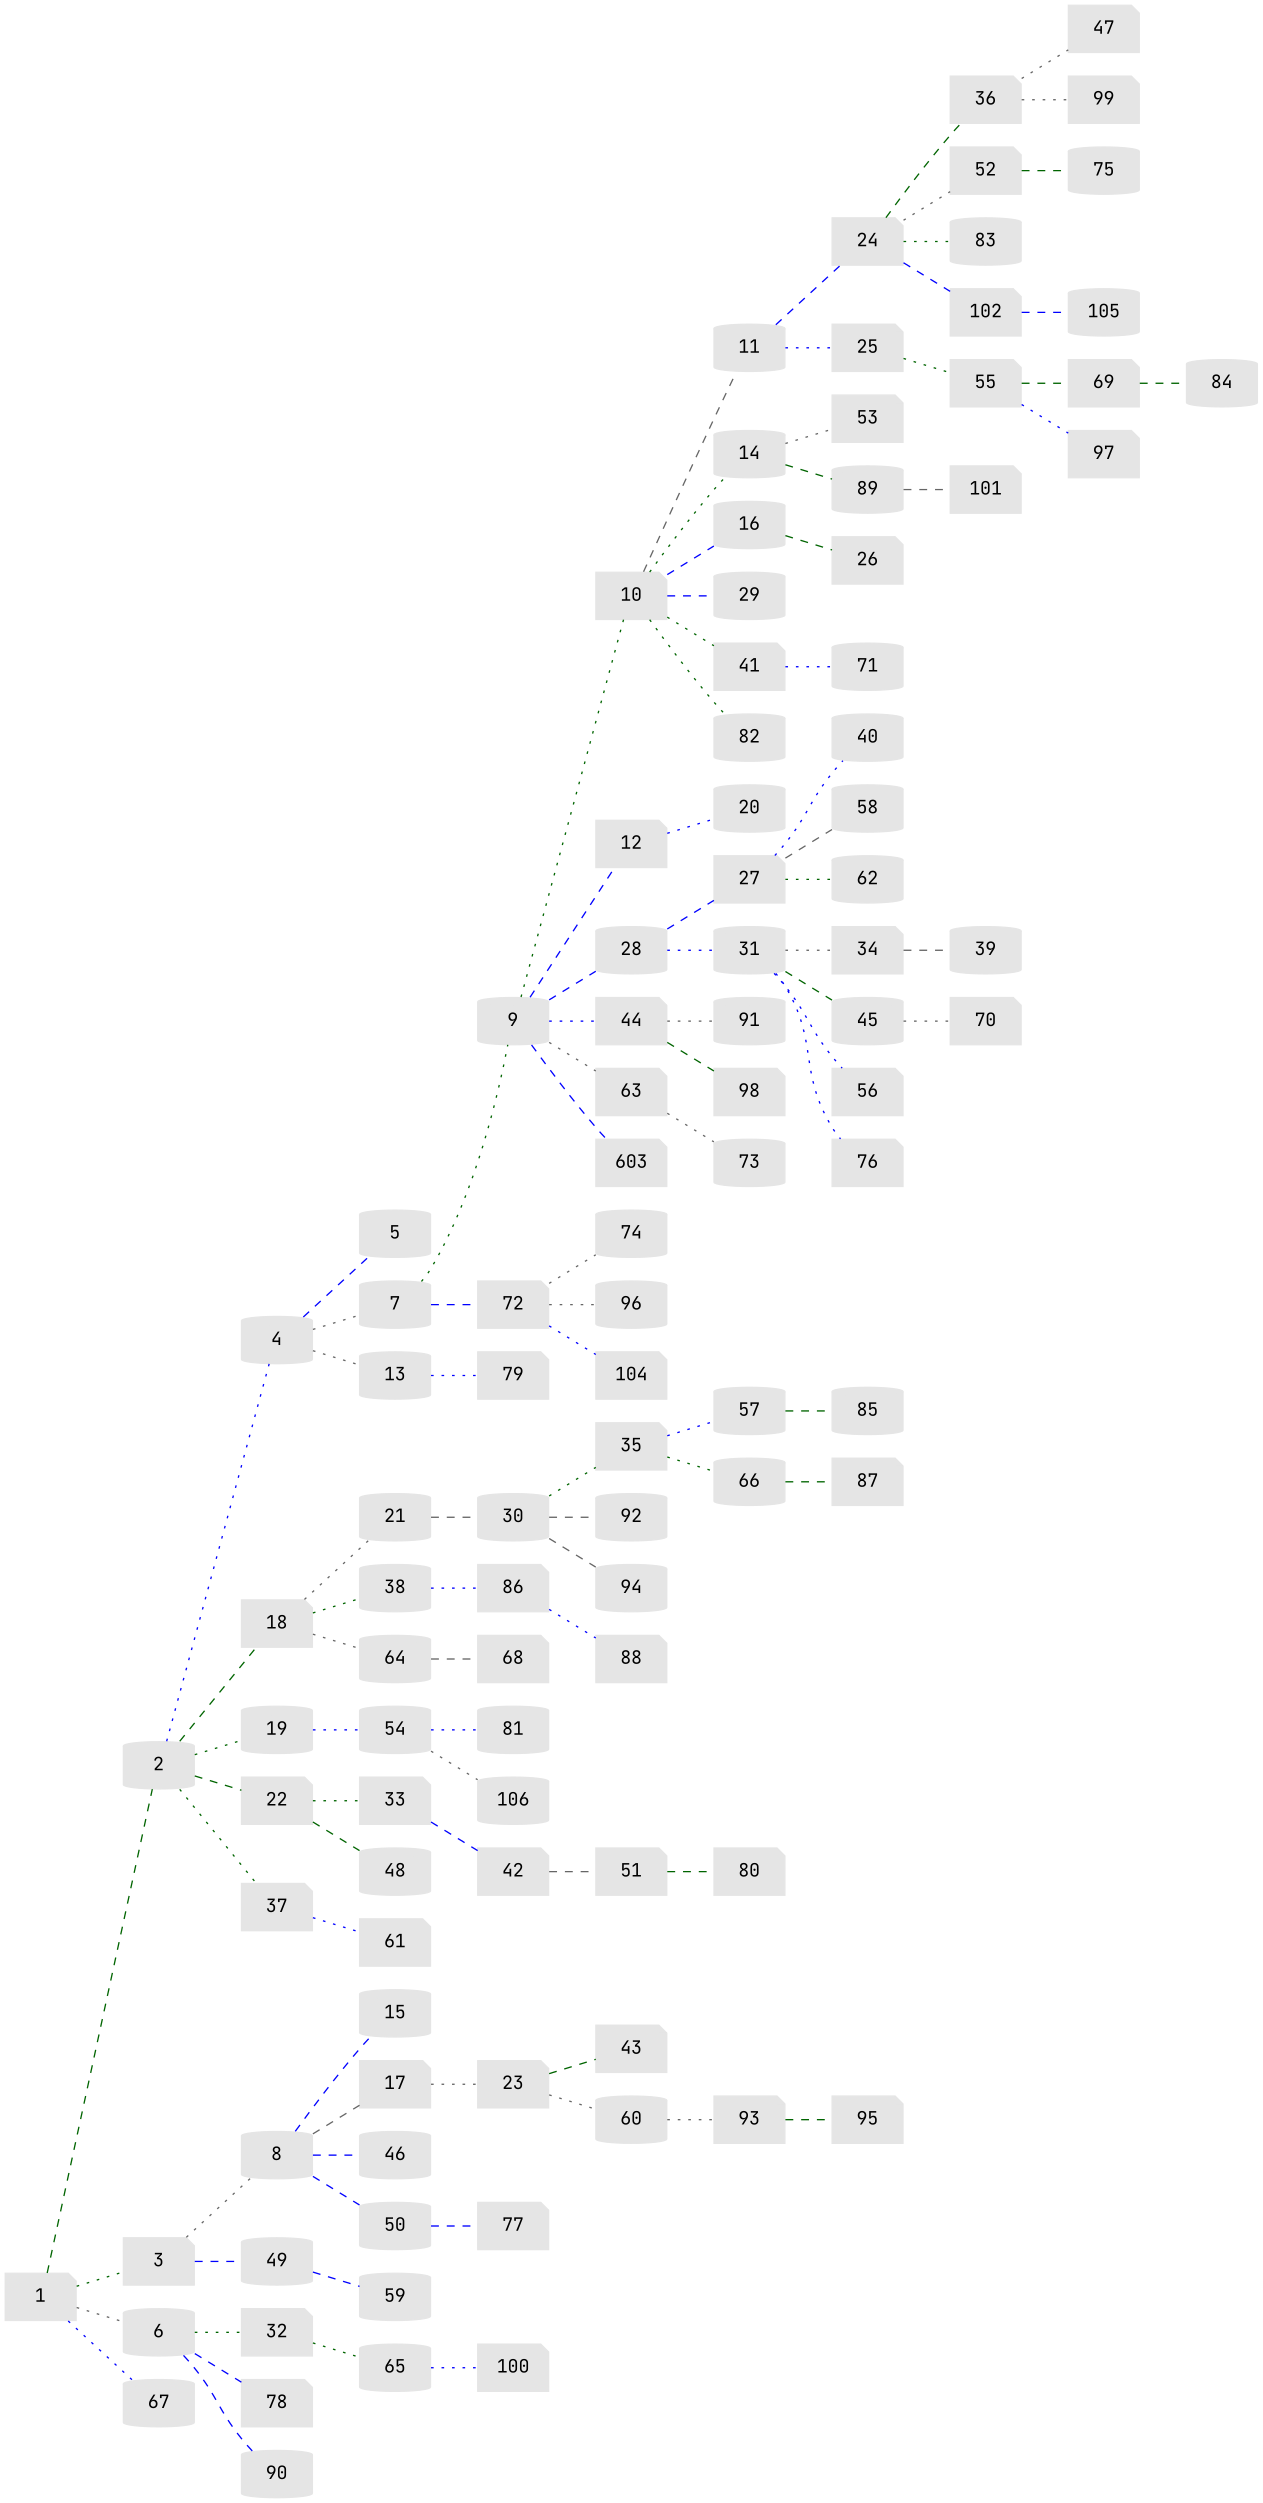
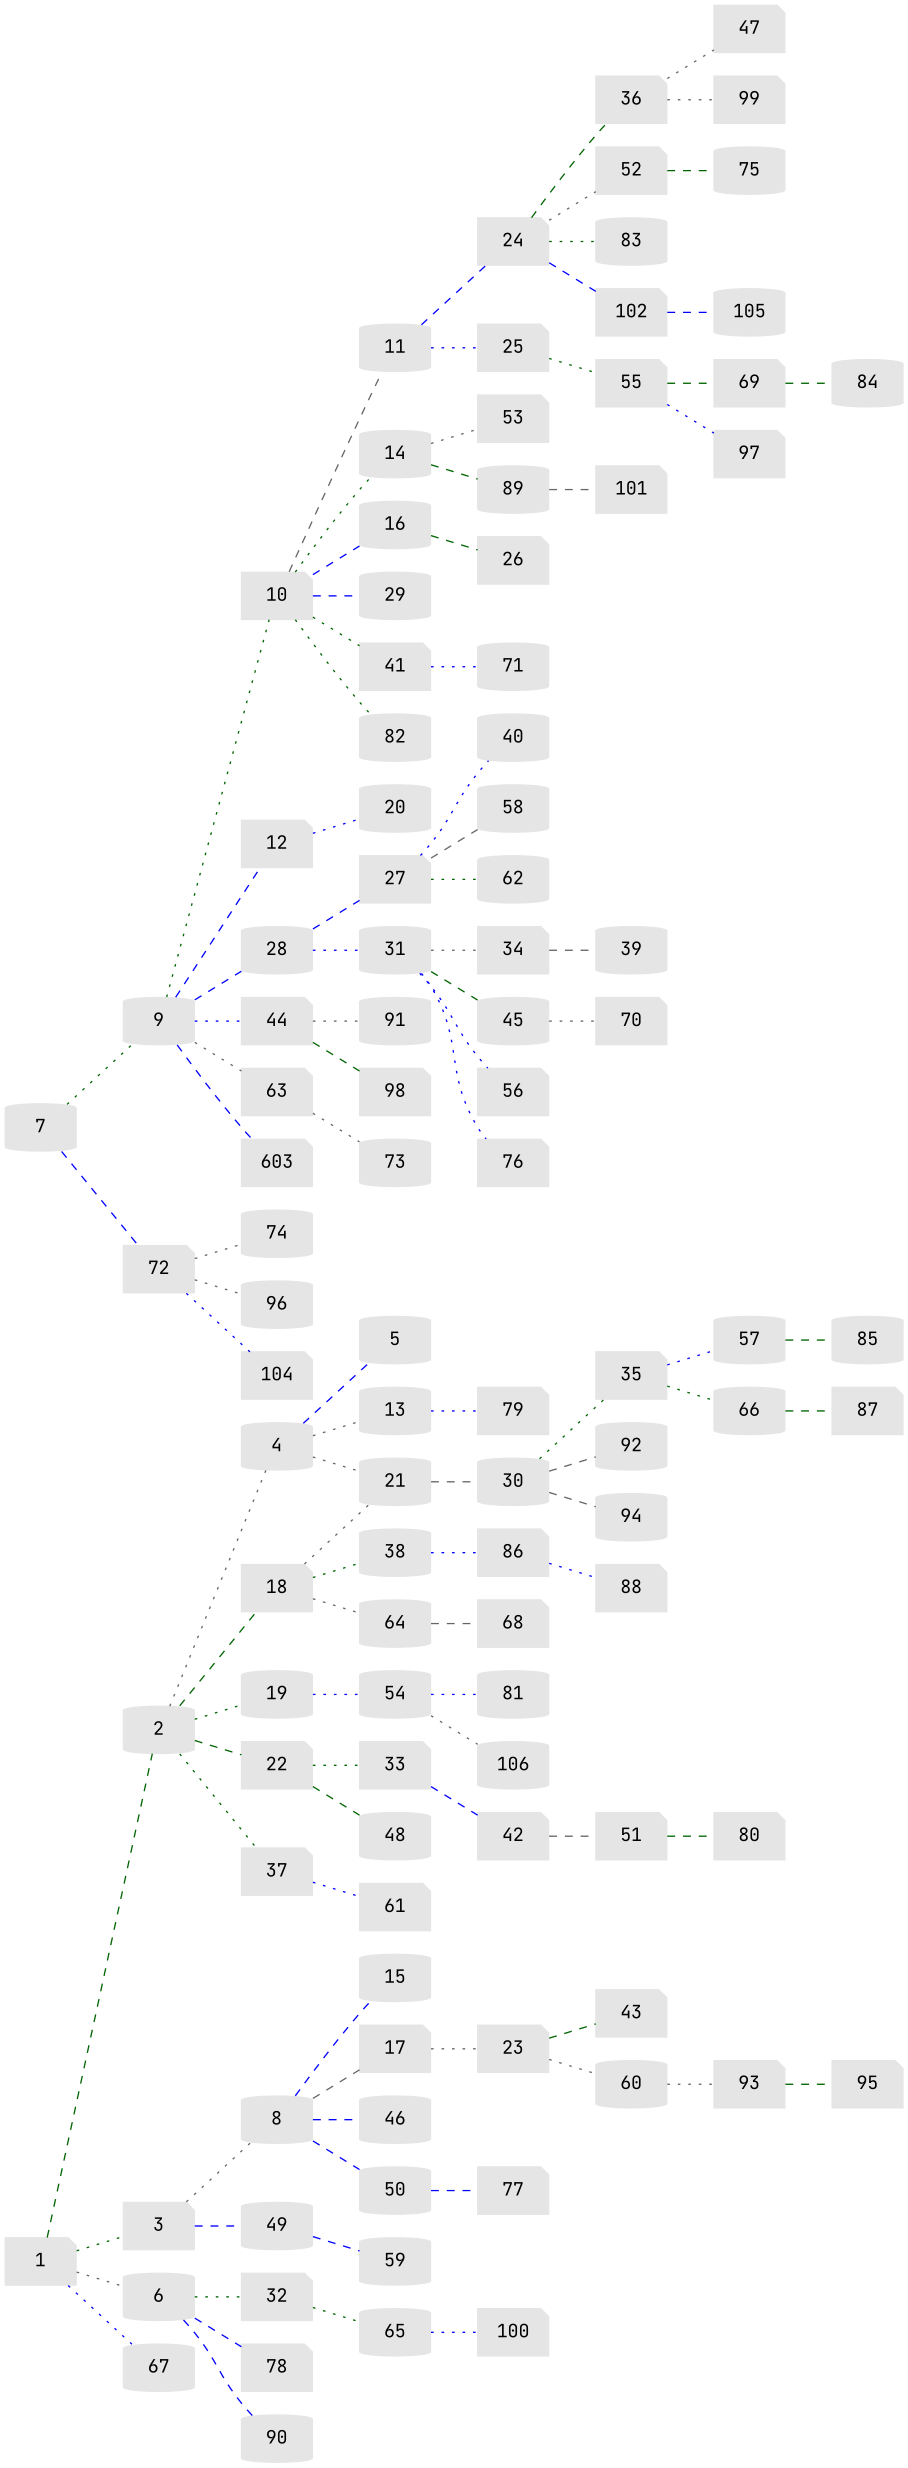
  graph {
    fontname="JetBrains Mono"
    rankdir=LR
    node [color=gray90 fontname="JetBrains Mono" shape=cylinder style=filled]
    edge [color=blue fontname="JetBrains Mono" style=dotted]
    1 [shape=note]
    2
    3 [shape=note]
    6
    67
    4
    18 [shape=note]
    19
    22 [shape=note]
    37 [shape=note]
    8
    49
    32 [shape=note]
    78 [shape=note]
    90
    5
    7
    13
    21
    38
    64
    54
    33 [shape=note]
    48
    61 [shape=note]
    15
    17 [shape=note]
    46
    50
    59
    9
    72 [shape=note]
    79 [shape=note]
    65
    10 [shape=note]
    12 [shape=note]
    28
    44 [shape=note]
    63 [shape=note]
    n40 [label=603 shape=note]
    74
    96
    104 [shape=note]
    23 [shape=note]
    77 [shape=note]
    11
    14
    16
    29
    41 [shape=note]
    82
    20
    27 [shape=note]
    31
    91
    98 [shape=note]
    73
    24 [shape=note]
    25 [shape=note]
    53 [shape=note]
    89
    26 [shape=note]
    71
    36 [shape=note]
    52 [shape=note]
    83
    102 [shape=note]
    55 [shape=note]
    40
    58
    62
    101 [shape=note]
    43 [shape=note]
    60
    30
    86 [shape=note]
    68 [shape=note]
    81
    106
    35 [shape=note]
    92
    94
    42 [shape=note]
    93 [shape=note]
    47 [shape=note]
    99 [shape=note]
    75
    105
    69 [shape=note]
    97 [shape=note]
    34 [shape=note]
    45
    56 [shape=note]
    76 [shape=note]
    57
    66
    39
    70 [shape=note]
    100 [shape=note]
    51 [shape=note]
    85
    87 [shape=note]
    88 [shape=note]
    80 [shape=note]
    84
    95 [shape=note]
    1 -- 2 [color=darkgreen style=dashed]
    1 -- 3 [color=darkgreen]
    1 -- 6 [color=gray40]
    1 -- 67
-   2 -- 4
+   2 -- 4 [color=gray40]
    2 -- 18 [color=darkgreen style=dashed]
    2 -- 19 [color=darkgreen]
    2 -- 22 [color=darkgreen style=dashed]
    2 -- 37 [color=darkgreen]
    3 -- 8 [color=gray40]
    3 -- 49 [style=dashed]
    6 -- 32 [color=darkgreen]
    6 -- 78 [style=dashed]
    6 -- 90 [style=dashed]
    4 -- 5 [style=dashed]
-   4 -- 7 [color=gray40]
+   4 -- 21 [color=gray40]
    4 -- 13 [color=gray40]
    18 -- 21 [color=gray40]
    18 -- 38 [color=darkgreen]
    18 -- 64 [color=gray40]
    19 -- 54
    22 -- 33 [color=darkgreen]
    22 -- 48 [color=darkgreen style=dashed]
    37 -- 61
    8 -- 15 [style=dashed]
    8 -- 17 [color=gray40 style=dashed]
    8 -- 46 [style=dashed]
    8 -- 50 [style=dashed]
    49 -- 59 [style=dashed]
    32 -- 65 [color=darkgreen]
    7 -- 9 [color=darkgreen]
    7 -- 72 [style=dashed]
    13 -- 79
    21 -- 30 [color=gray40 style=dashed]
    38 -- 86
    64 -- 68 [color=gray40 style=dashed]
    54 -- 81
    54 -- 106 [color=gray40]
    33 -- 42 [style=dashed]
    17 -- 23 [color=gray40]
    50 -- 77 [style=dashed]
    9 -- 10 [color=darkgreen]
    9 -- 12 [style=dashed]
    9 -- 28 [style=dashed]
    9 -- 44
    9 -- 63 [color=gray40]
    9 -- n40 [style=dashed]
    72 -- 74 [color=gray40]
    72 -- 96 [color=gray40]
    72 -- 104
    65 -- 100
    10 -- 11 [color=gray40 style=dashed]
    10 -- 14 [color=darkgreen]
    10 -- 16 [style=dashed]
    10 -- 29 [style=dashed]
    10 -- 41 [color=darkgreen]
    10 -- 82 [color=darkgreen]
    12 -- 20
    28 -- 27 [style=dashed]
    28 -- 31
    44 -- 91 [color=gray40]
    44 -- 98 [color=darkgreen style=dashed]
    63 -- 73 [color=gray40]
    23 -- 43 [color=darkgreen style=dashed]
    23 -- 60 [color=gray40]
    11 -- 24 [style=dashed]
    11 -- 25
    14 -- 53 [color=gray40]
    14 -- 89 [color=darkgreen style=dashed]
    16 -- 26 [color=darkgreen style=dashed]
    41 -- 71
    27 -- 40
    27 -- 58 [color=gray40 style=dashed]
    27 -- 62 [color=darkgreen]
    31 -- 34 [color=gray40]
    31 -- 45 [color=darkgreen style=dashed]
    31 -- 56
    31 -- 76
    24 -- 36 [color=darkgreen style=dashed]
    24 -- 52 [color=gray40]
    24 -- 83 [color=darkgreen]
    24 -- 102 [style=dashed]
    25 -- 55 [color=darkgreen]
    89 -- 101 [color=gray40 style=dashed]
    36 -- 47 [color=gray40]
    36 -- 99 [color=gray40]
    52 -- 75 [color=darkgreen style=dashed]
    102 -- 105 [style=dashed]
    55 -- 69 [color=darkgreen style=dashed]
    55 -- 97
    60 -- 93 [color=gray40]
    30 -- 35 [color=darkgreen]
    30 -- 92 [color=gray40 style=dashed]
    30 -- 94 [color=gray40 style=dashed]
    86 -- 88
    35 -- 57
    35 -- 66 [color=darkgreen]
    42 -- 51 [color=gray40 style=dashed]
    93 -- 95 [color=darkgreen style=dashed]
    69 -- 84 [color=darkgreen style=dashed]
    34 -- 39 [color=gray40 style=dashed]
    45 -- 70 [color=gray40]
    57 -- 85 [color=darkgreen style=dashed]
    66 -- 87 [color=darkgreen style=dashed]
    51 -- 80 [color=darkgreen style=dashed]
  }
